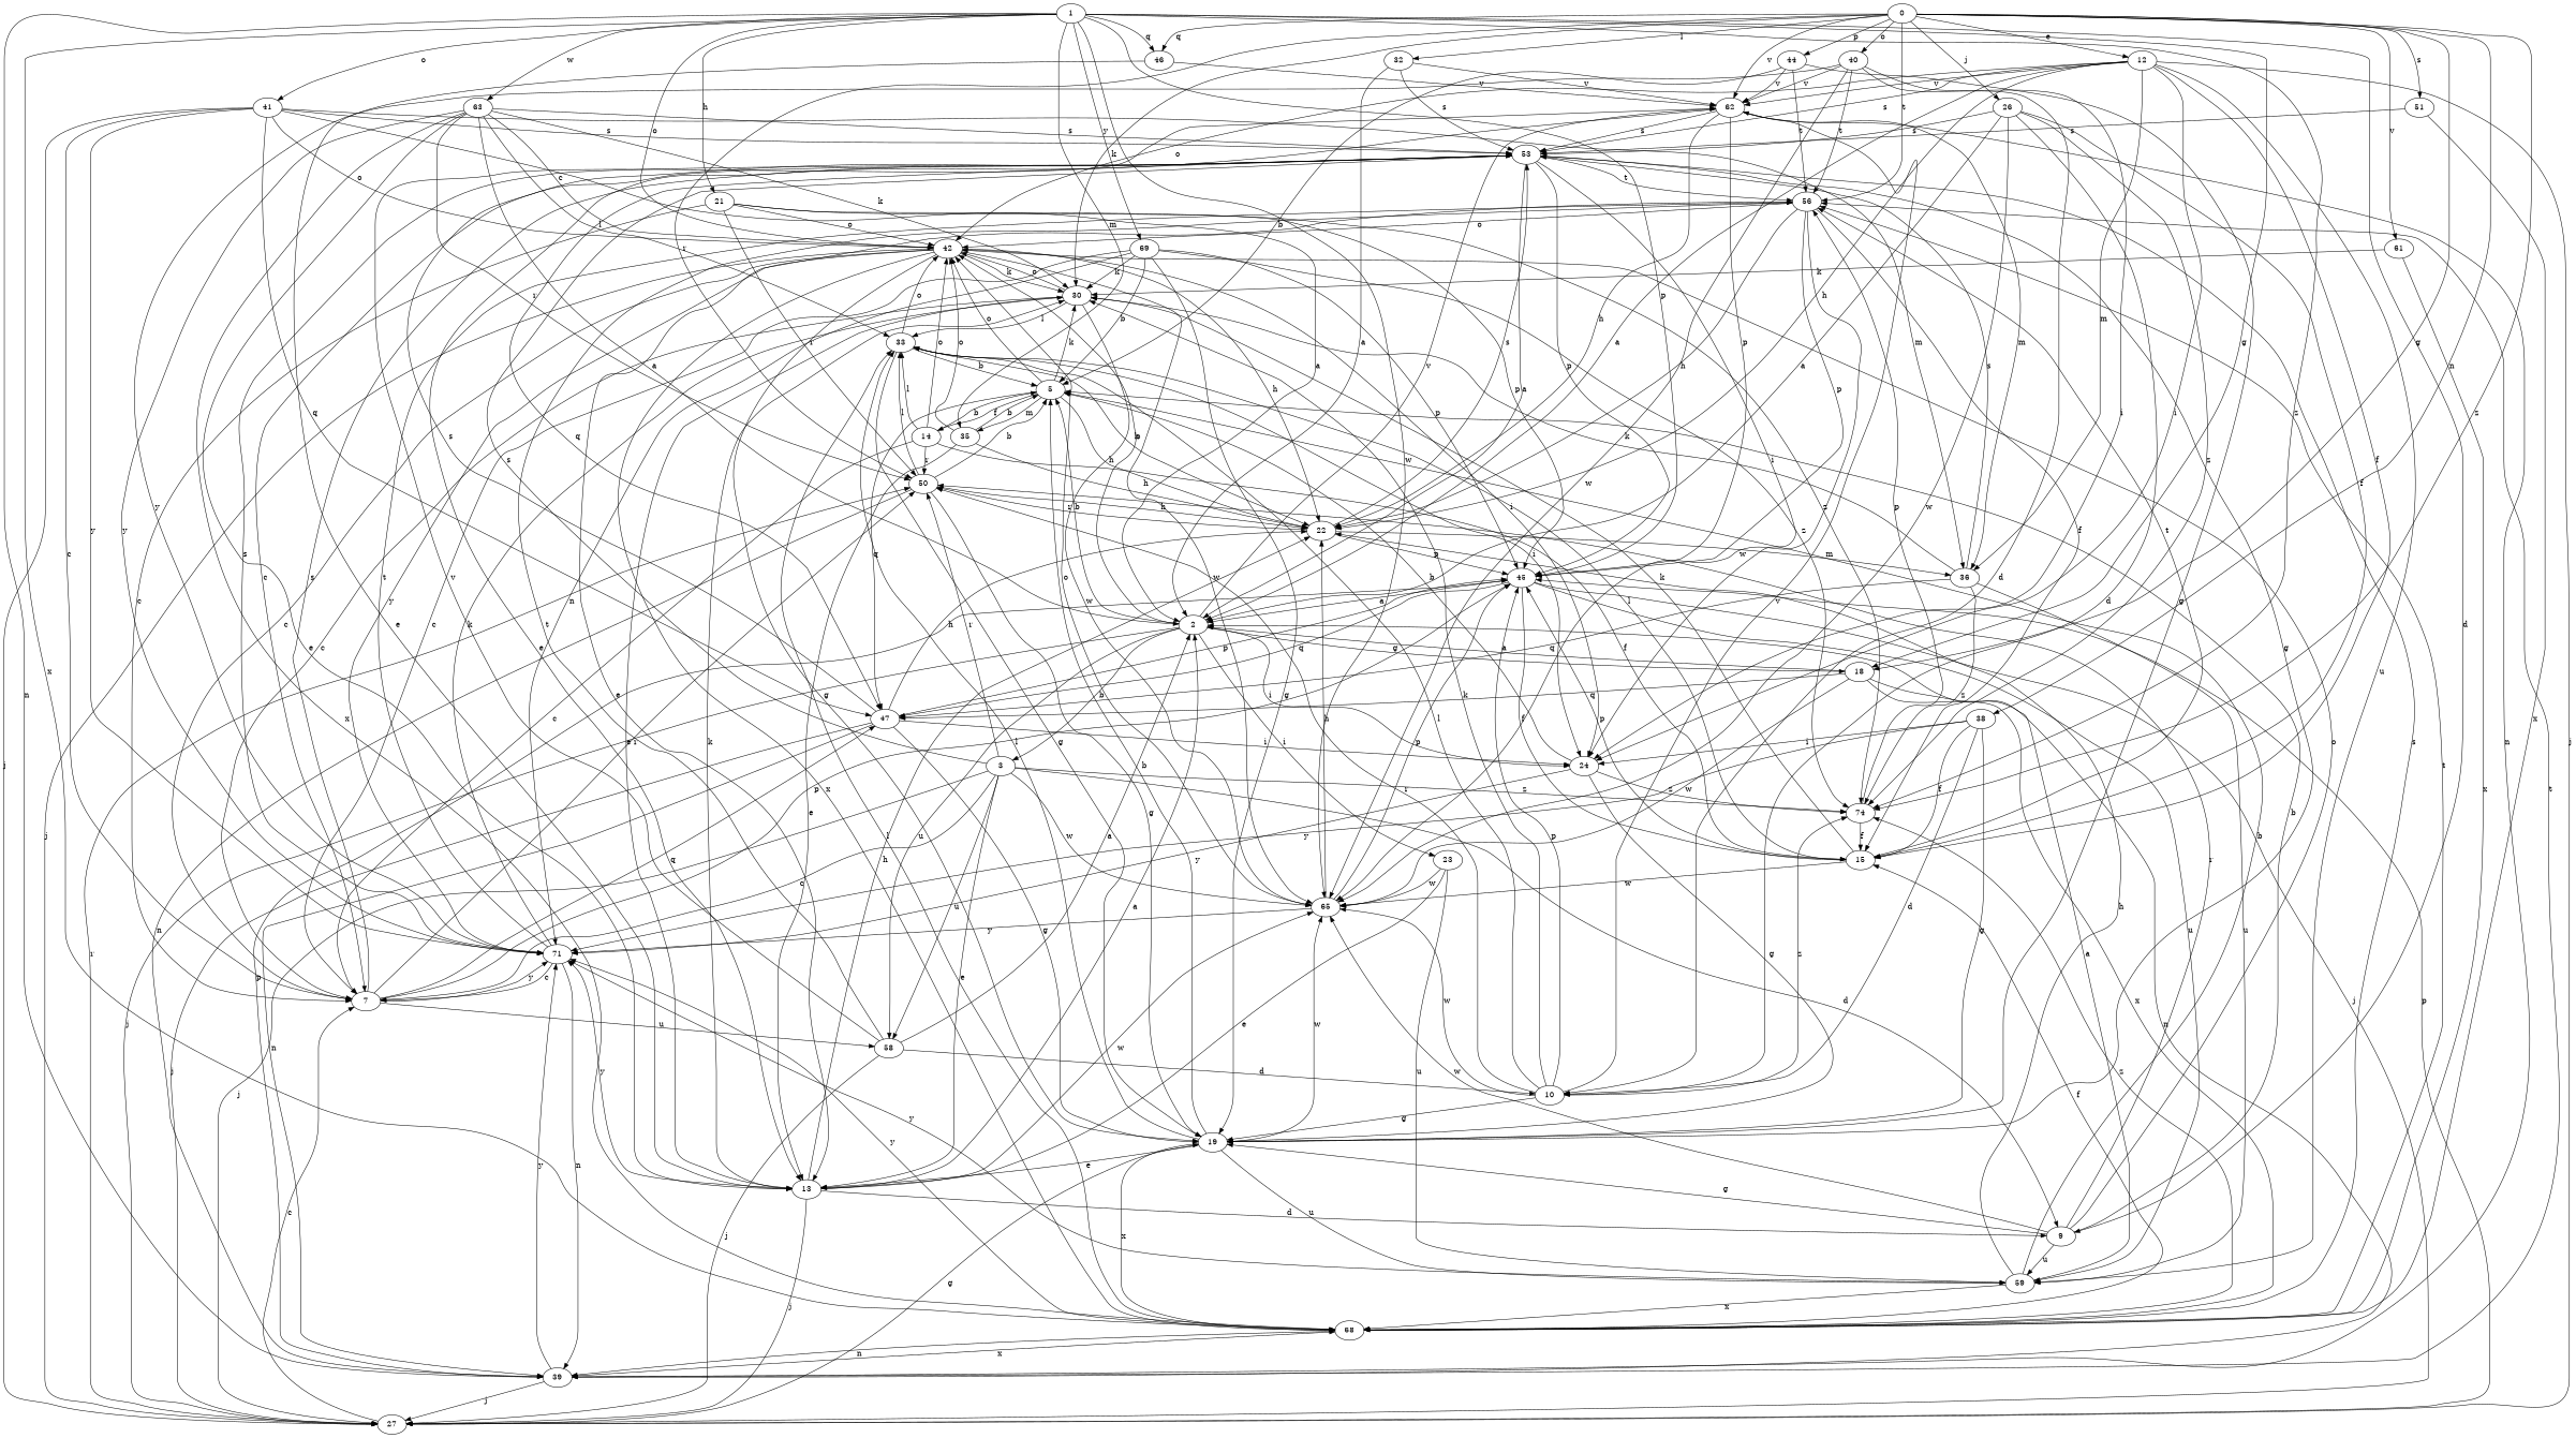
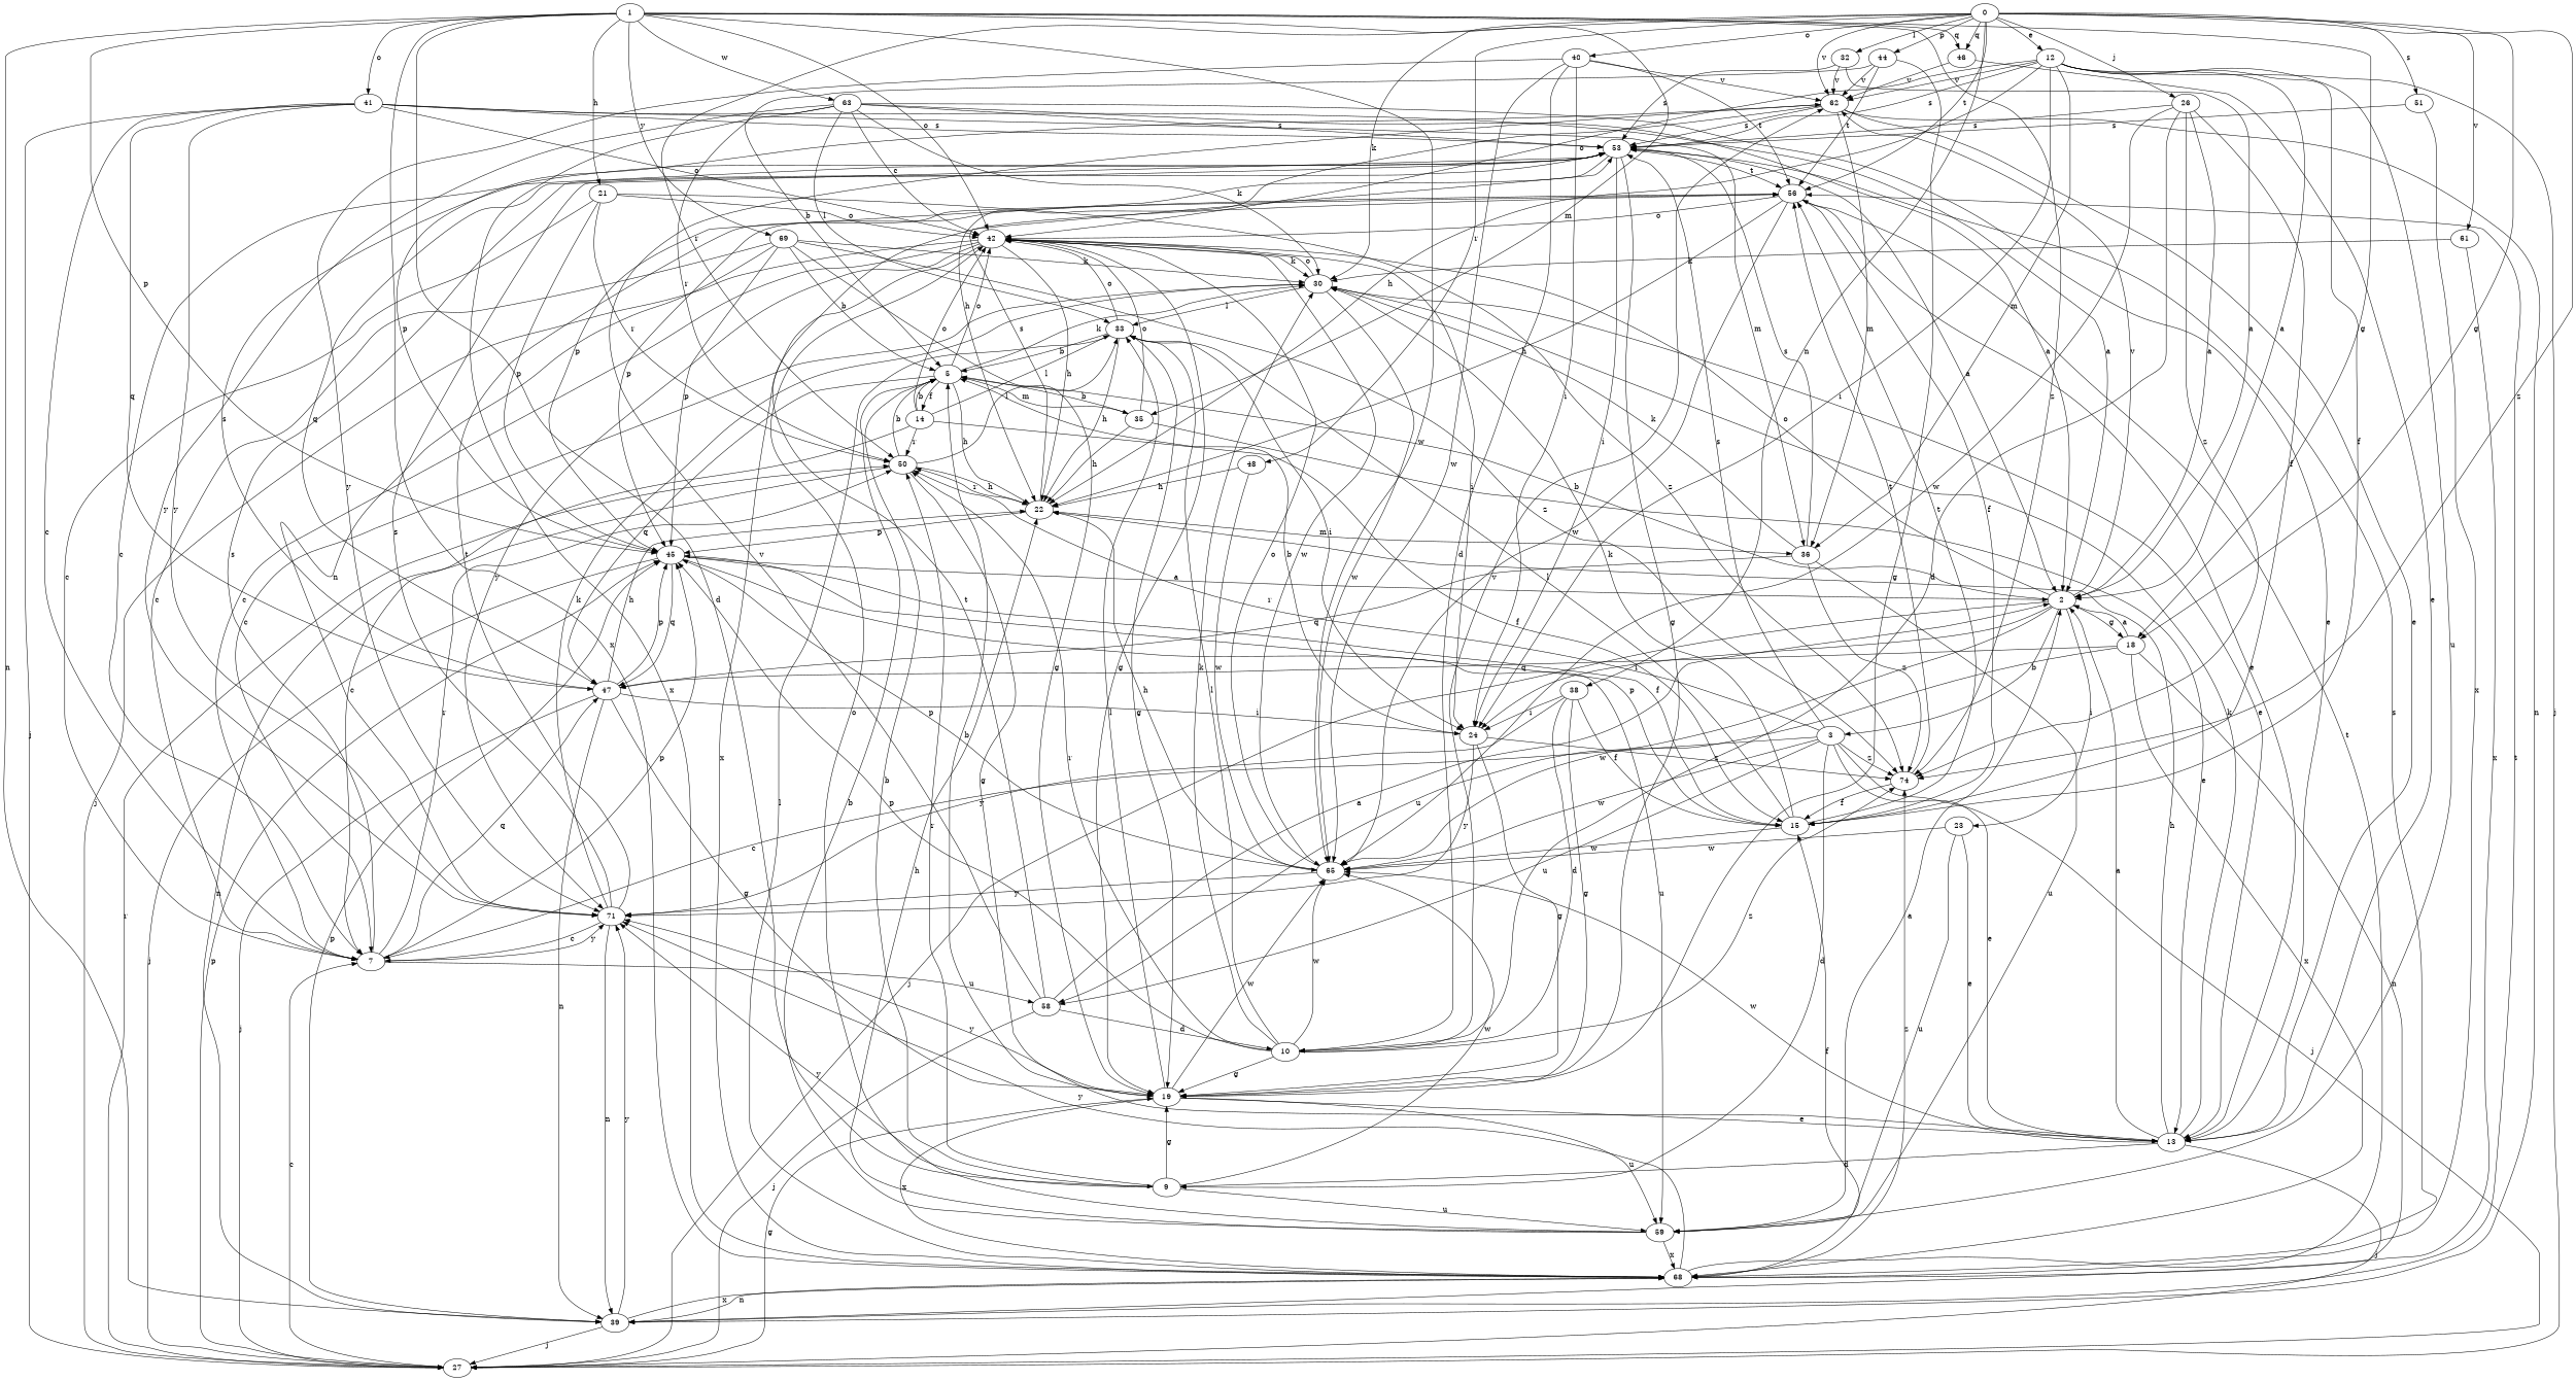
  strict digraph {
    0
    12
    18
    26
    30
    32
    38
    40
    44
    46
+   48
    50
    51
    56
    61
    62
    74
    42
    2
    24
    27
    53
    22
    59
    15
    36
    39
    65
    68
    47
    10
    7
    13
    33
    71
    19
    5
    45
    1
    9
    21
    35
    41
    63
    69
    3
    23
    58
    14
    0 -> 12 [label=e]
    0 -> 18 [label=g]
    0 -> 26 [label=j]
    0 -> 30 [label=k]
    0 -> 32 [label=l]
    0 -> 38 [label=n]
    0 -> 40 [label=o]
    0 -> 44 [label=p]
    0 -> 46 [label=q]
+   0 -> 48 [label=r]
    0 -> 50 [label=r]
    0 -> 51 [label=s]
    0 -> 56 [label=t]
    0 -> 61 [label=v]
    0 -> 62 [label=v]
    0 -> 74 [label=z]
    12 -> 62 [label=v]
    12 -> 42 [label=o]
    12 -> 2 [label=a]
    12 -> 24 [label=i]
    12 -> 27 [label=j]
    12 -> 53 [label=s]
    12 -> 22 [label=h]
    12 -> 59 [label=u]
    12 -> 15 [label=f]
    12 -> 36 [label=m]
    18 -> 2 [label=a]
    18 -> 39 [label=n]
    18 -> 65 [label=w]
    18 -> 68 [label=x]
    18 -> 47 [label=q]
    26 -> 74 [label=z]
    26 -> 2 [label=a]
    26 -> 53 [label=s]
    26 -> 15 [label=f]
    26 -> 65 [label=w]
    26 -> 10 [label=d]
    30 -> 42 [label=o]
    30 -> 65 [label=w]
    30 -> 7 [label=c]
    30 -> 13 [label=e]
    30 -> 33 [label=l]
    32 -> 62 [label=v]
    32 -> 2 [label=a]
    32 -> 53 [label=s]
    38 -> 24 [label=i]
    38 -> 15 [label=f]
    38 -> 10 [label=d]
    38 -> 71 [label=y]
    38 -> 19 [label=g]
    40 -> 56 [label=t]
    40 -> 62 [label=v]
    40 -> 24 [label=i]
    40 -> 65 [label=w]
    40 -> 10 [label=d]
    40 -> 71 [label=y]
    44 -> 56 [label=t]
    44 -> 62 [label=v]
    44 -> 19 [label=g]
    44 -> 5 [label=b]
    46 -> 62 [label=v]
    46 -> 13 [label=e]
+   48 -> 22 [label=h]
+   48 -> 65 [label=w]
    50 -> 22 [label=h]
    50 -> 39 [label=n]
    50 -> 33 [label=l]
    50 -> 19 [label=g]
    50 -> 5 [label=b]
    51 -> 53 [label=s]
    51 -> 68 [label=x]
    56 -> 42 [label=o]
    56 -> 22 [label=h]
    56 -> 15 [label=f]
    56 -> 65 [label=w]
    56 -> 13 [label=e]
    56 -> 45 [label=p]
    61 -> 30 [label=k]
    61 -> 68 [label=x]
    62 -> 53 [label=s]
    62 -> 22 [label=h]
    62 -> 36 [label=m]
    62 -> 39 [label=n]
    62 -> 13 [label=e]
    62 -> 45 [label=p]
-   74 -> 56 [label=p]
+   74 -> 56 [label=t]
    74 -> 15 [label=f]
    42 -> 30 [label=k]
    42 -> 24 [label=i]
    42 -> 27 [label=j]
    42 -> 22 [label=h]
    42 -> 65 [label=w]
    42 -> 68 [label=x]
    42 -> 7 [label=c]
    42 -> 71 [label=y]
    42 -> 19 [label=g]
    2 -> 18 [label=g]
    2 -> 62 [label=v]
    2 -> 42 [label=o]
    2 -> 24 [label=i]
    2 -> 27 [label=j]
    2 -> 5 [label=b]
    2 -> 3 [label=b]
    2 -> 23 [label=i]
    2 -> 58 [label=u]
    24 -> 74 [label=z]
    24 -> 71 [label=y]
    24 -> 19 [label=g]
    24 -> 5 [label=b]
    27 -> 50 [label=r]
    27 -> 7 [label=c]
    27 -> 19 [label=g]
    27 -> 45 [label=p]
    53 -> 56 [label=t]
    53 -> 2 [label=a]
    53 -> 24 [label=i]
    53 -> 47 [label=q]
    53 -> 7 [label=c]
    53 -> 19 [label=g]
    53 -> 45 [label=p]
    22 -> 50 [label=r]
    22 -> 53 [label=s]
    22 -> 36 [label=m]
    22 -> 45 [label=p]
    59 -> 2 [label=a]
    59 -> 22 [label=h]
    59 -> 68 [label=x]
    59 -> 71 [label=y]
    59 -> 5 [label=b]
    15 -> 30 [label=k]
    15 -> 56 [label=t]
    15 -> 65 [label=w]
    15 -> 33 [label=l]
    15 -> 45 [label=p]
    36 -> 30 [label=k]
    36 -> 74 [label=z]
    36 -> 53 [label=s]
    36 -> 59 [label=u]
    36 -> 47 [label=q]
    39 -> 56 [label=t]
    39 -> 27 [label=j]
    39 -> 68 [label=x]
    39 -> 71 [label=y]
    39 -> 45 [label=p]
    65 -> 42 [label=o]
    65 -> 22 [label=h]
    65 -> 71 [label=y]
    65 -> 45 [label=p]
    68 -> 56 [label=t]
    68 -> 74 [label=z]
    68 -> 53 [label=s]
    68 -> 15 [label=f]
    68 -> 39 [label=n]
-   68 -> 33 [label=l]
+   33 -> 68 [label=l]
    68 -> 71 [label=y]
    47 -> 24 [label=i]
    47 -> 27 [label=j]
    47 -> 53 [label=s]
    47 -> 22 [label=h]
    47 -> 39 [label=n]
    47 -> 19 [label=g]
    47 -> 45 [label=p]
    10 -> 30 [label=k]
    10 -> 50 [label=r]
    10 -> 62 [label=v]
    10 -> 74 [label=z]
    10 -> 65 [label=w]
    10 -> 33 [label=l]
    10 -> 19 [label=g]
    10 -> 45 [label=p]
    7 -> 50 [label=r]
    7 -> 53 [label=s]
    7 -> 47 [label=q]
    7 -> 71 [label=y]
    7 -> 45 [label=p]
    7 -> 58 [label=u]
    13 -> 30 [label=k]
    13 -> 2 [label=a]
    13 -> 27 [label=j]
    13 -> 22 [label=h]
    13 -> 65 [label=w]
    13 -> 71 [label=y]
    13 -> 9 [label=d]
    33 -> 42 [label=o]
    33 -> 24 [label=i]
    33 -> 22 [label=h]
    33 -> 19 [label=g]
    33 -> 5 [label=b]
    71 -> 30 [label=k]
    71 -> 56 [label=t]
    71 -> 53 [label=s]
    71 -> 39 [label=n]
    71 -> 7 [label=c]
    19 -> 59 [label=u]
    19 -> 65 [label=w]
    19 -> 68 [label=x]
    19 -> 13 [label=e]
    19 -> 33 [label=l]
    19 -> 5 [label=b]
    5 -> 30 [label=k]
    5 -> 42 [label=o]
    5 -> 22 [label=h]
    5 -> 47 [label=q]
    5 -> 35 [label=m]
    5 -> 14 [label=f]
    45 -> 2 [label=a]
    45 -> 27 [label=j]
    45 -> 59 [label=u]
    45 -> 15 [label=f]
    45 -> 47 [label=q]
    1 -> 18 [label=g]
    1 -> 46 [label=q]
    1 -> 74 [label=z]
    1 -> 42 [label=o]
    1 -> 39 [label=n]
    1 -> 65 [label=w]
    1 -> 68 [label=x]
    1 -> 45 [label=p]
    1 -> 9 [label=d]
    1 -> 21 [label=h]
    1 -> 35 [label=m]
    1 -> 41 [label=o]
    1 -> 63 [label=w]
    1 -> 69 [label=y]
    9 -> 50 [label=r]
    9 -> 42 [label=o]
    9 -> 59 [label=u]
    9 -> 65 [label=w]
    9 -> 19 [label=g]
    9 -> 5 [label=b]
    21 -> 50 [label=r]
    21 -> 74 [label=z]
    21 -> 42 [label=o]
    21 -> 7 [label=c]
    21 -> 45 [label=p]
    35 -> 42 [label=o]
    35 -> 22 [label=h]
    35 -> 13 [label=e]
    35 -> 5 [label=b]
    41 -> 42 [label=o]
    41 -> 2 [label=a]
    41 -> 27 [label=j]
    41 -> 53 [label=s]
    41 -> 36 [label=m]
    41 -> 47 [label=q]
    41 -> 7 [label=c]
    41 -> 71 [label=y]
    63 -> 30 [label=k]
    63 -> 50 [label=r]
    63 -> 42 [label=c]
    63 -> 2 [label=a]
    63 -> 53 [label=s]
    63 -> 68 [label=x]
    63 -> 13 [label=e]
    63 -> 33 [label=l]
    63 -> 71 [label=y]
    69 -> 30 [label=k]
    69 -> 74 [label=z]
    69 -> 7 [label=c]
    69 -> 71 [label=n]
    69 -> 19 [label=g]
    69 -> 5 [label=b]
    69 -> 45 [label=p]
    3 -> 50 [label=r]
    3 -> 74 [label=z]
    3 -> 27 [label=j]
    3 -> 53 [label=s]
    3 -> 65 [label=w]
    3 -> 7 [label=c]
    3 -> 13 [label=e]
    3 -> 9 [label=d]
    3 -> 58 [label=u]
    23 -> 59 [label=u]
    23 -> 65 [label=w]
    23 -> 13 [label=e]
    58 -> 56 [label=t]
    58 -> 62 [label=v]
    58 -> 2 [label=a]
    58 -> 27 [label=j]
    58 -> 10 [label=d]
    14 -> 50 [label=r]
    14 -> 42 [label=o]
    14 -> 15 [label=f]
    14 -> 7 [label=c]
    14 -> 33 [label=l]
    14 -> 5 [label=b]
  }
